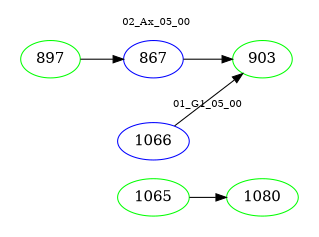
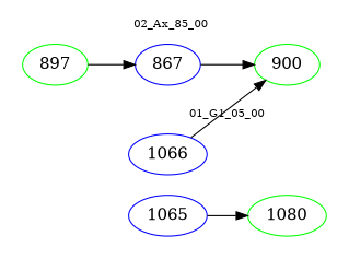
  digraph {
    rankdir=LR
    node [color=green]
    edge [color=black]
    n1 [label=897]
    n2 [color=blue label=867]
-   n3 [label=903]
+   n3 [label=900]
    n4 [color=blue label=1066]
-   n5 [label=1065]
+   n5 [color=blue label=1065]
    n6 [label=1080]
    subgraph cluster_1 {
      color=white
      fontsize=10
-     label="02_Ax_05_00"
+     label="02_Ax_85_00"
      n1
      n2
      n3
    }
    subgraph cluster_2 {
      color=white
      fontsize=10
      label="01_G1_05_00"
      n4
      n5
      n6
    }
    n1 -> n2
    n2 -> n3
    n4 -> n3
    n5 -> n6
  }
